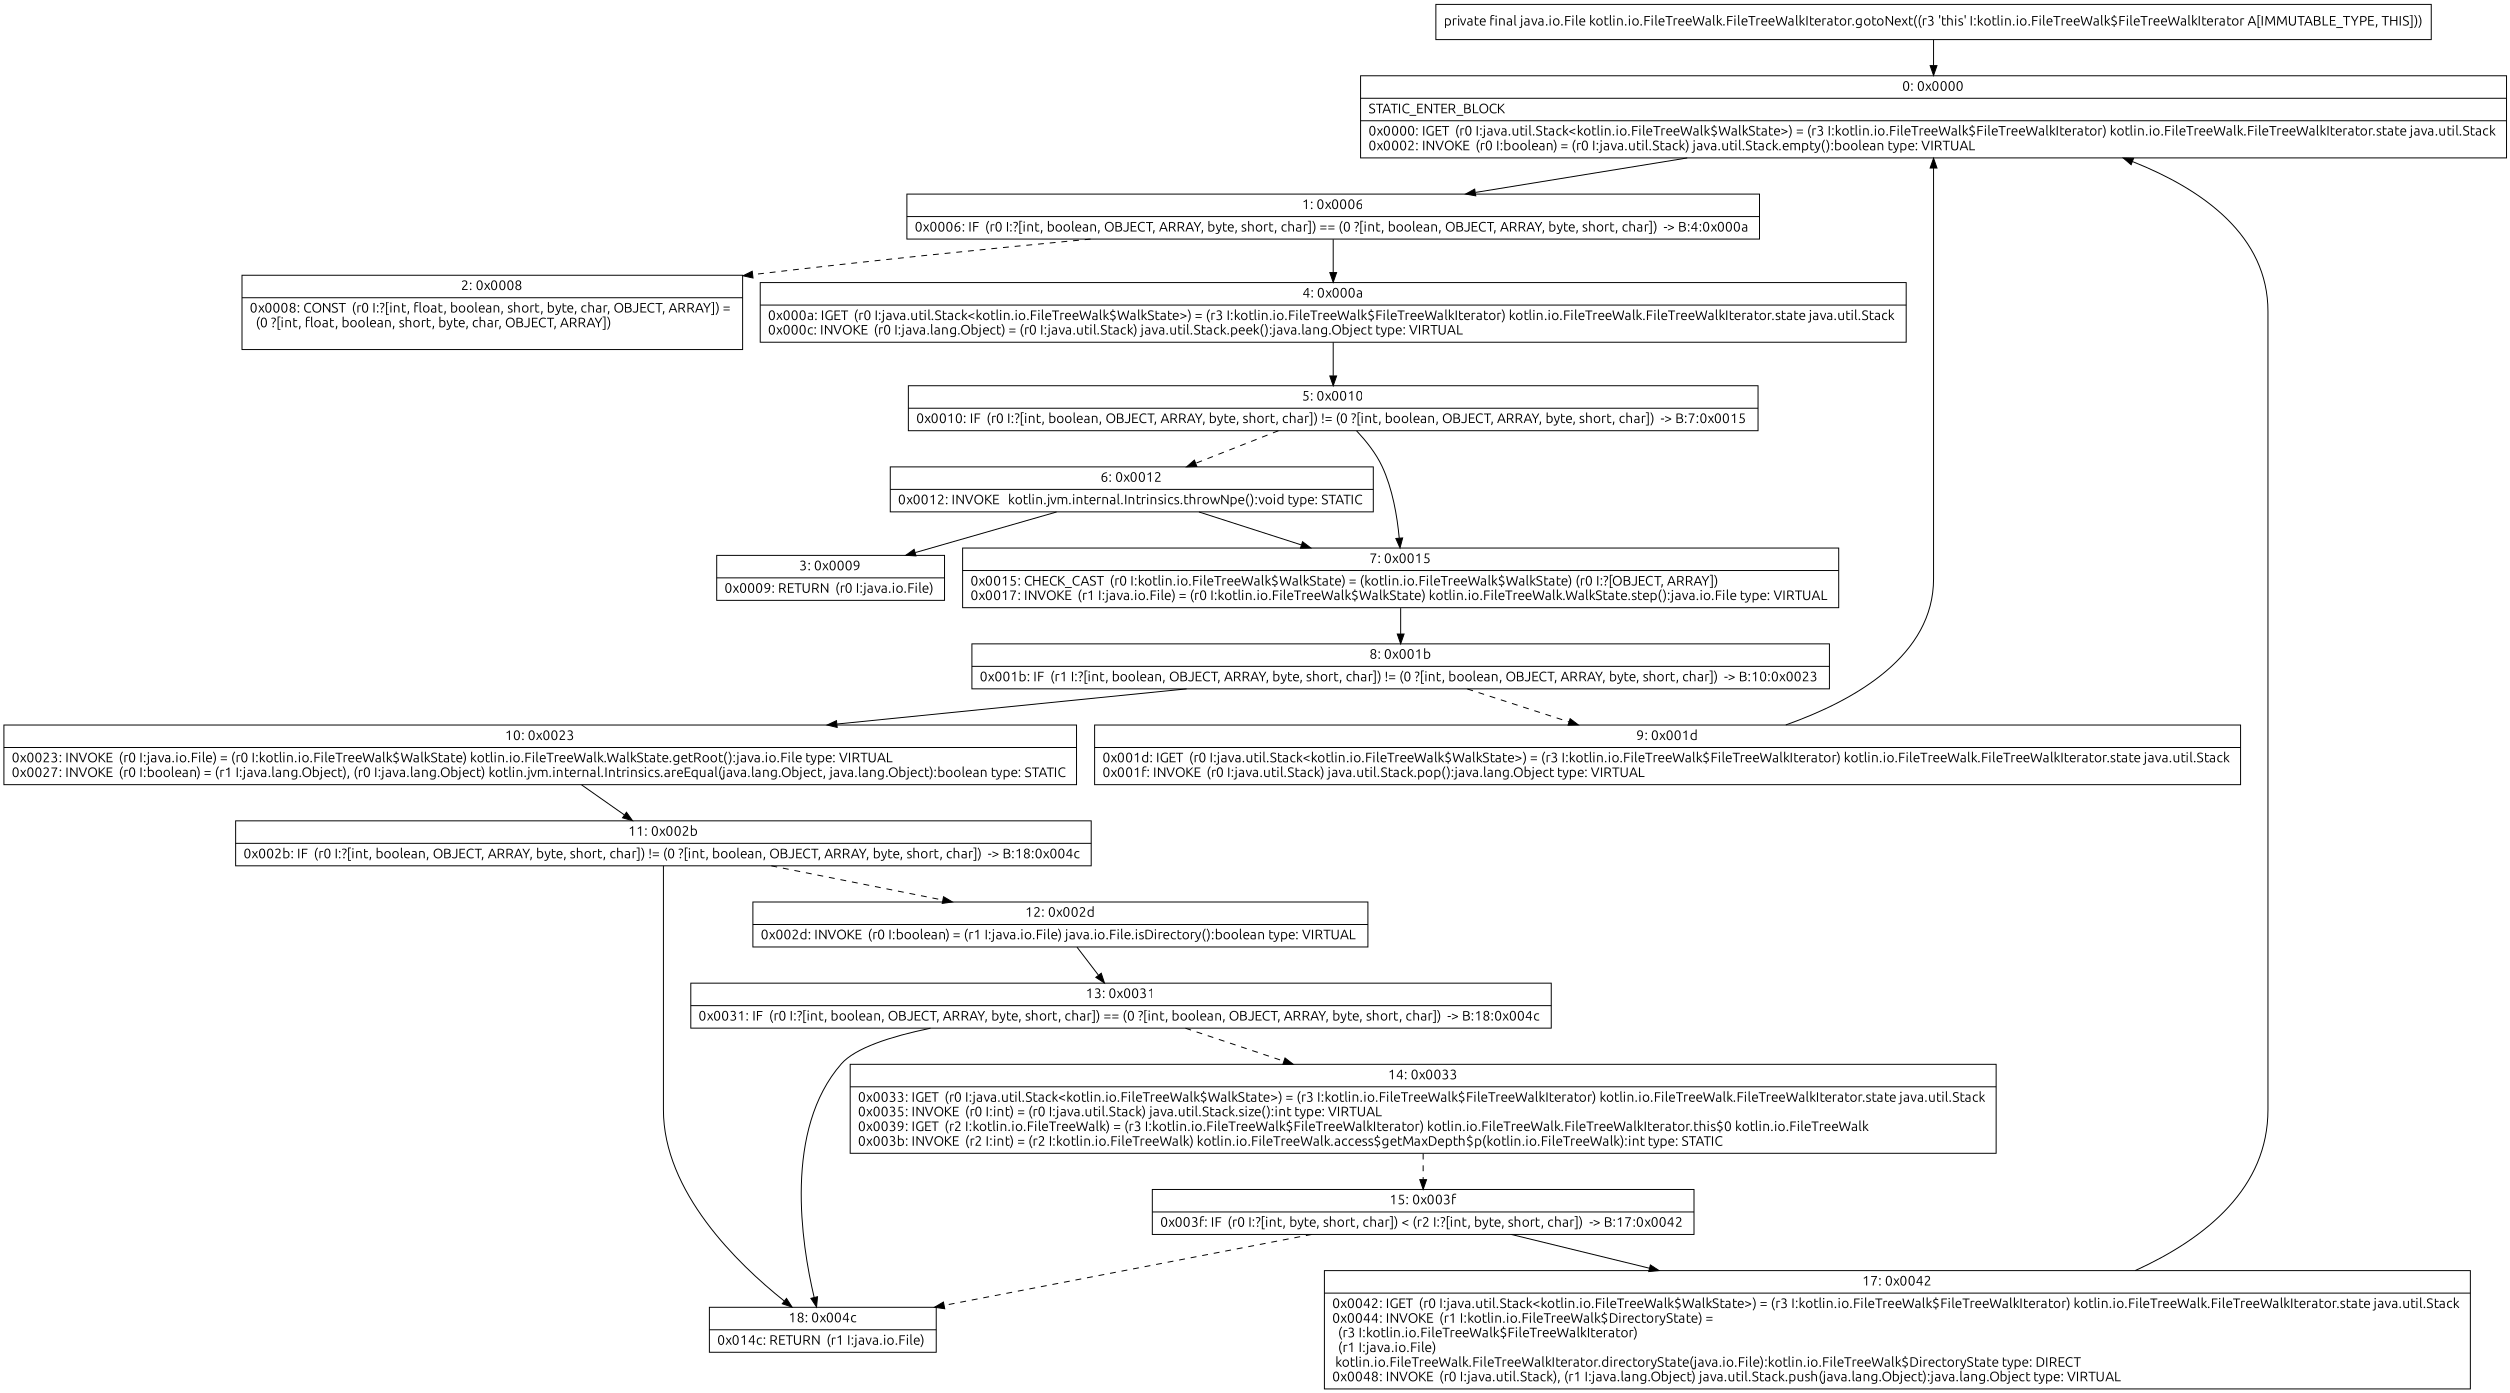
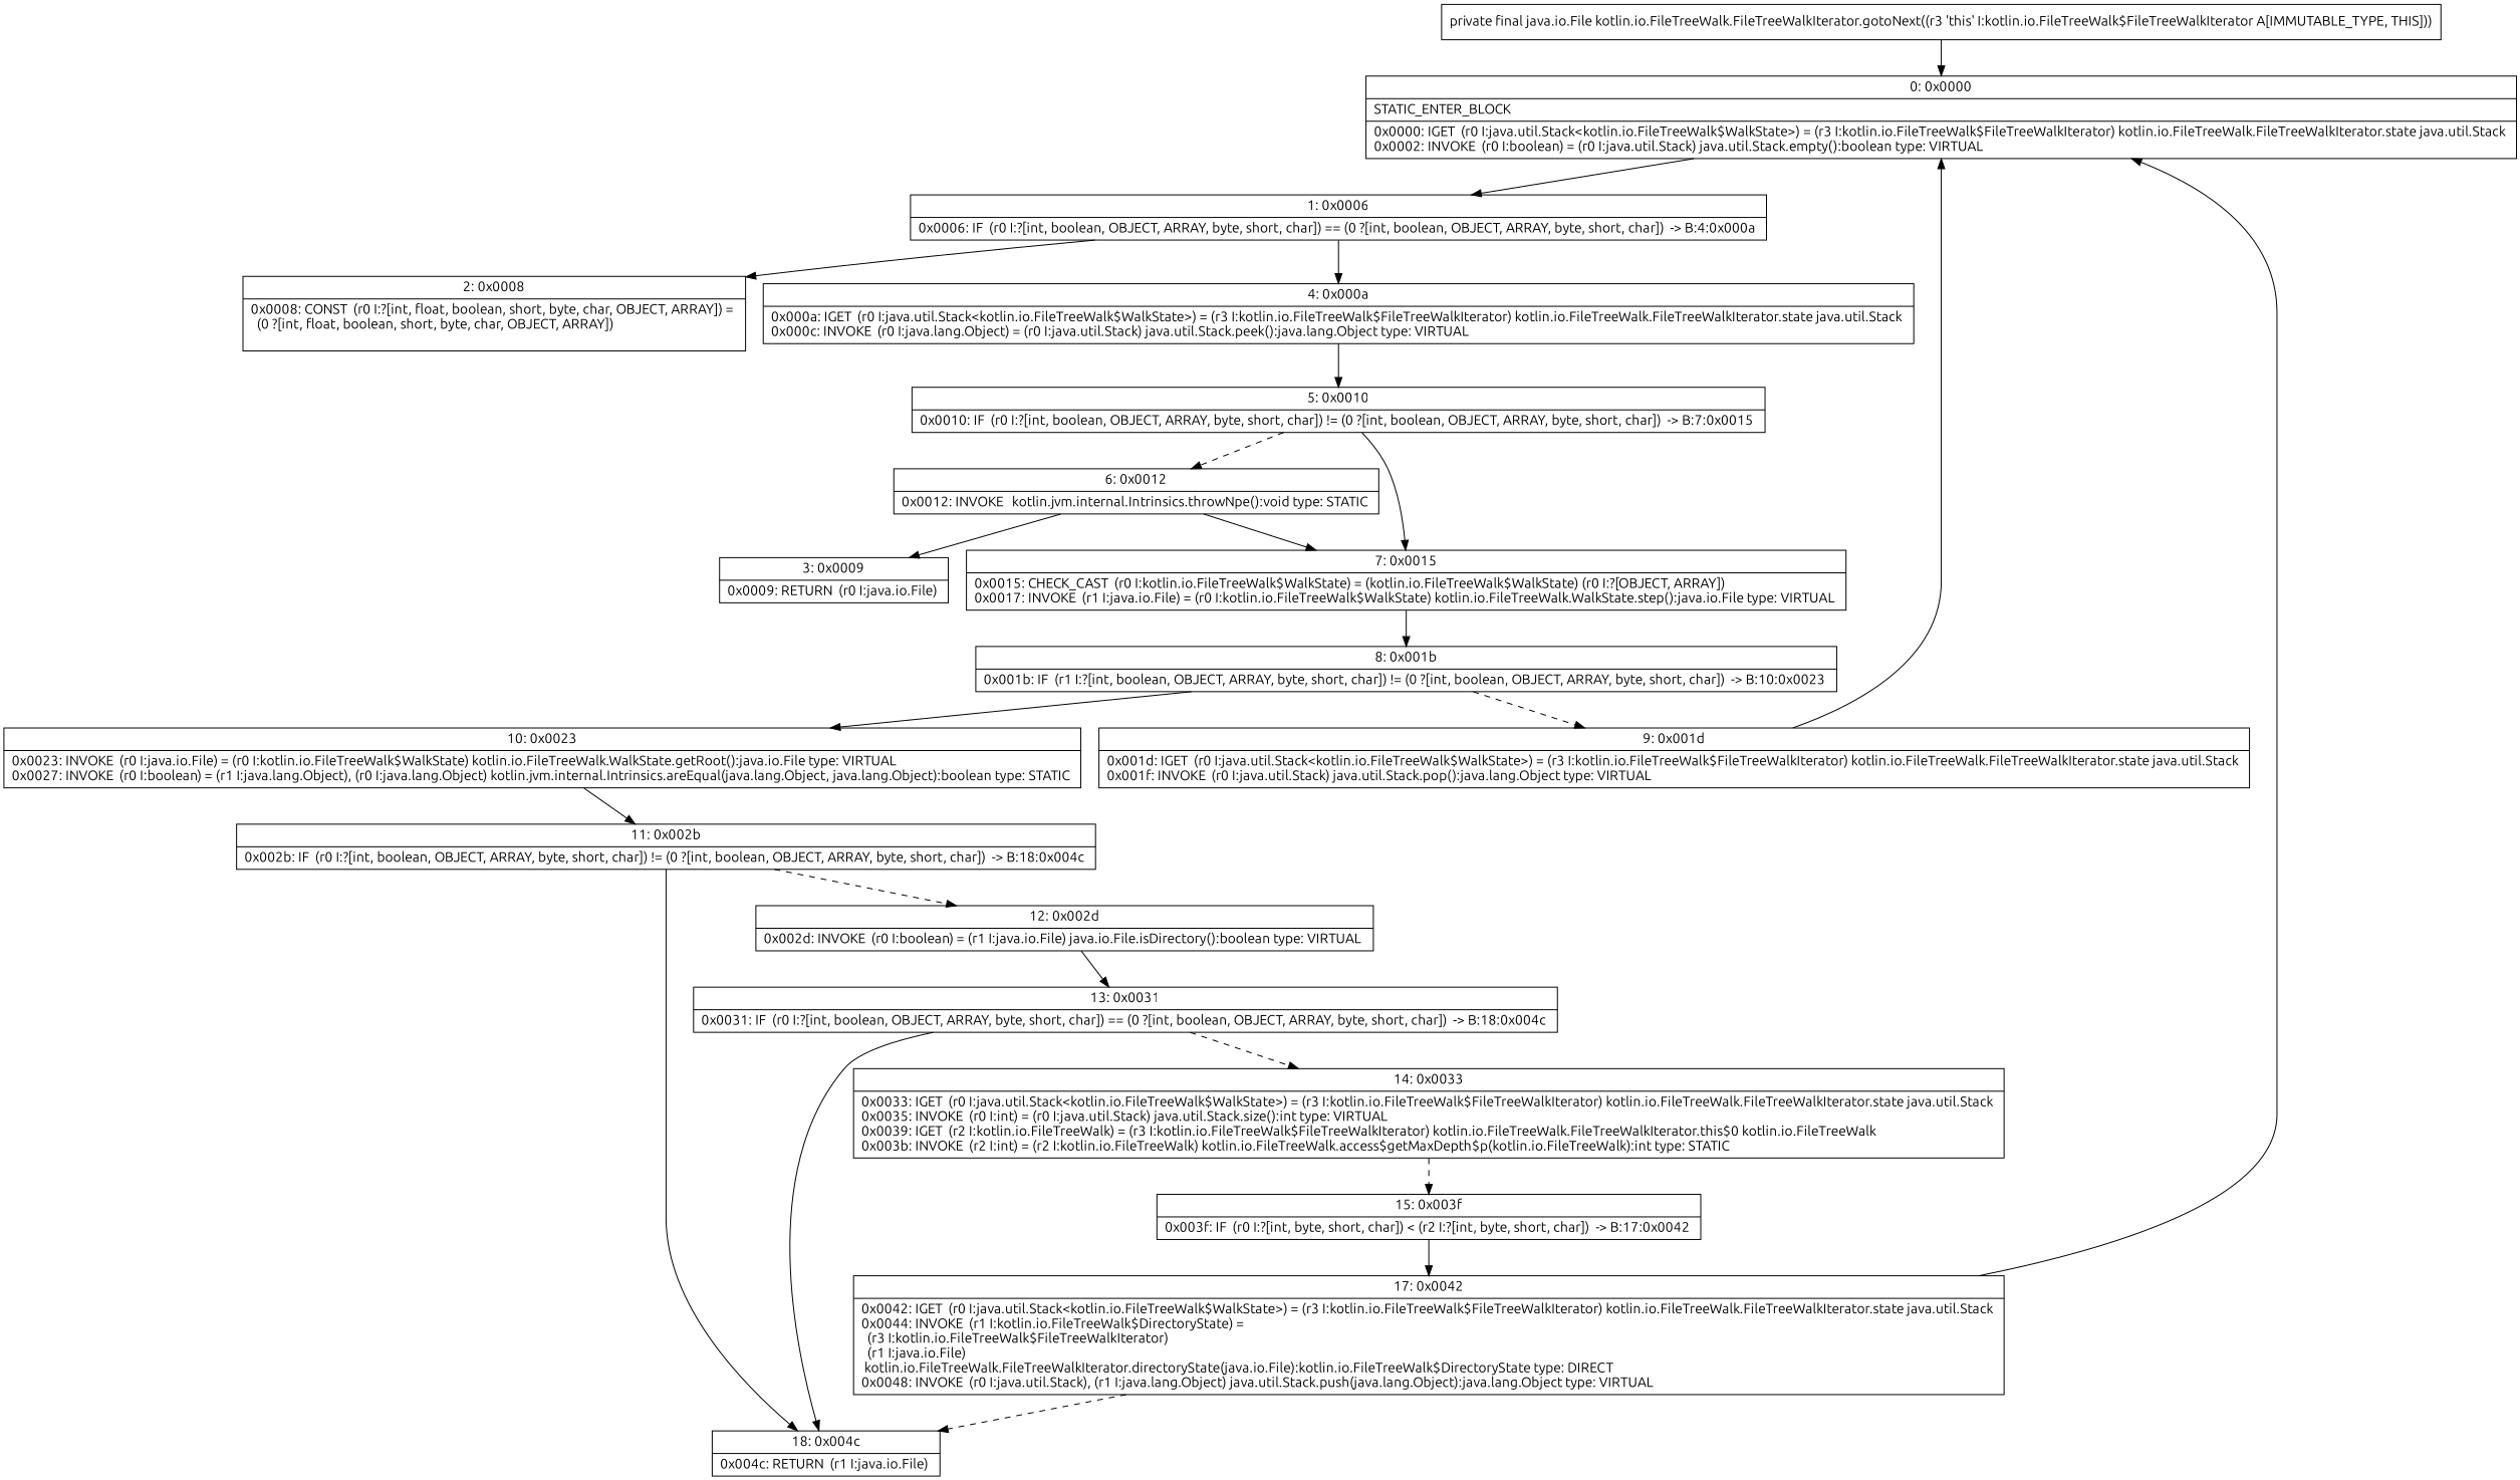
  digraph {
    fontname=Ubuntu
    node [fontname=Ubuntu shape=record]
    edge [fontname=Ubuntu]
    n1 [label="{0\:\ 0x0000|STATIC_ENTER_BLOCK\l|0x0000: IGET  (r0 I:java.util.Stack\<kotlin.io.FileTreeWalk$WalkState\>) = (r3 I:kotlin.io.FileTreeWalk$FileTreeWalkIterator) kotlin.io.FileTreeWalk.FileTreeWalkIterator.state java.util.Stack \l0x0002: INVOKE  (r0 I:boolean) = (r0 I:java.util.Stack) java.util.Stack.empty():boolean type: VIRTUAL \l}"]
    n2 [label="{1\:\ 0x0006|0x0006: IF  (r0 I:?[int, boolean, OBJECT, ARRAY, byte, short, char]) == (0 ?[int, boolean, OBJECT, ARRAY, byte, short, char])  \-\> B:4:0x000a \l}"]
    n3 [label="{2\:\ 0x0008|0x0008: CONST  (r0 I:?[int, float, boolean, short, byte, char, OBJECT, ARRAY]) = \l  (0 ?[int, float, boolean, short, byte, char, OBJECT, ARRAY])\l \l}"]
    n4 [label="{4\:\ 0x000a|0x000a: IGET  (r0 I:java.util.Stack\<kotlin.io.FileTreeWalk$WalkState\>) = (r3 I:kotlin.io.FileTreeWalk$FileTreeWalkIterator) kotlin.io.FileTreeWalk.FileTreeWalkIterator.state java.util.Stack \l0x000c: INVOKE  (r0 I:java.lang.Object) = (r0 I:java.util.Stack) java.util.Stack.peek():java.lang.Object type: VIRTUAL \l}"]
    n5 [label="{5\:\ 0x0010|0x0010: IF  (r0 I:?[int, boolean, OBJECT, ARRAY, byte, short, char]) != (0 ?[int, boolean, OBJECT, ARRAY, byte, short, char])  \-\> B:7:0x0015 \l}"]
    n6 [label="{3\:\ 0x0009|0x0009: RETURN  (r0 I:java.io.File) \l}"]
    n7 [label="{6\:\ 0x0012|0x0012: INVOKE   kotlin.jvm.internal.Intrinsics.throwNpe():void type: STATIC \l}"]
    n8 [label="{7\:\ 0x0015|0x0015: CHECK_CAST  (r0 I:kotlin.io.FileTreeWalk$WalkState) = (kotlin.io.FileTreeWalk$WalkState) (r0 I:?[OBJECT, ARRAY]) \l0x0017: INVOKE  (r1 I:java.io.File) = (r0 I:kotlin.io.FileTreeWalk$WalkState) kotlin.io.FileTreeWalk.WalkState.step():java.io.File type: VIRTUAL \l}"]
    n9 [label="{8\:\ 0x001b|0x001b: IF  (r1 I:?[int, boolean, OBJECT, ARRAY, byte, short, char]) != (0 ?[int, boolean, OBJECT, ARRAY, byte, short, char])  \-\> B:10:0x0023 \l}"]
    n10 [label="{9\:\ 0x001d|0x001d: IGET  (r0 I:java.util.Stack\<kotlin.io.FileTreeWalk$WalkState\>) = (r3 I:kotlin.io.FileTreeWalk$FileTreeWalkIterator) kotlin.io.FileTreeWalk.FileTreeWalkIterator.state java.util.Stack \l0x001f: INVOKE  (r0 I:java.util.Stack) java.util.Stack.pop():java.lang.Object type: VIRTUAL \l}"]
    n11 [label="{10\:\ 0x0023|0x0023: INVOKE  (r0 I:java.io.File) = (r0 I:kotlin.io.FileTreeWalk$WalkState) kotlin.io.FileTreeWalk.WalkState.getRoot():java.io.File type: VIRTUAL \l0x0027: INVOKE  (r0 I:boolean) = (r1 I:java.lang.Object), (r0 I:java.lang.Object) kotlin.jvm.internal.Intrinsics.areEqual(java.lang.Object, java.lang.Object):boolean type: STATIC \l}"]
    n12 [label="{11\:\ 0x002b|0x002b: IF  (r0 I:?[int, boolean, OBJECT, ARRAY, byte, short, char]) != (0 ?[int, boolean, OBJECT, ARRAY, byte, short, char])  \-\> B:18:0x004c \l}"]
    n13 [label="{12\:\ 0x002d|0x002d: INVOKE  (r0 I:boolean) = (r1 I:java.io.File) java.io.File.isDirectory():boolean type: VIRTUAL \l}"]
-   n14 [label="{18\:\ 0x004c|0x014c: RETURN  (r1 I:java.io.File) \l}"]
+   n14 [label="{18\:\ 0x004c|0x004c: RETURN  (r1 I:java.io.File) \l}"]
    n15 [label="{13\:\ 0x0031|0x0031: IF  (r0 I:?[int, boolean, OBJECT, ARRAY, byte, short, char]) == (0 ?[int, boolean, OBJECT, ARRAY, byte, short, char])  \-\> B:18:0x004c \l}"]
    n16 [label="{14\:\ 0x0033|0x0033: IGET  (r0 I:java.util.Stack\<kotlin.io.FileTreeWalk$WalkState\>) = (r3 I:kotlin.io.FileTreeWalk$FileTreeWalkIterator) kotlin.io.FileTreeWalk.FileTreeWalkIterator.state java.util.Stack \l0x0035: INVOKE  (r0 I:int) = (r0 I:java.util.Stack) java.util.Stack.size():int type: VIRTUAL \l0x0039: IGET  (r2 I:kotlin.io.FileTreeWalk) = (r3 I:kotlin.io.FileTreeWalk$FileTreeWalkIterator) kotlin.io.FileTreeWalk.FileTreeWalkIterator.this$0 kotlin.io.FileTreeWalk \l0x003b: INVOKE  (r2 I:int) = (r2 I:kotlin.io.FileTreeWalk) kotlin.io.FileTreeWalk.access$getMaxDepth$p(kotlin.io.FileTreeWalk):int type: STATIC \l}"]
    n17 [label="{15\:\ 0x003f|0x003f: IF  (r0 I:?[int, byte, short, char]) \< (r2 I:?[int, byte, short, char])  \-\> B:17:0x0042 \l}"]
    n18 [label="{17\:\ 0x0042|0x0042: IGET  (r0 I:java.util.Stack\<kotlin.io.FileTreeWalk$WalkState\>) = (r3 I:kotlin.io.FileTreeWalk$FileTreeWalkIterator) kotlin.io.FileTreeWalk.FileTreeWalkIterator.state java.util.Stack \l0x0044: INVOKE  (r1 I:kotlin.io.FileTreeWalk$DirectoryState) = \l  (r3 I:kotlin.io.FileTreeWalk$FileTreeWalkIterator)\l  (r1 I:java.io.File)\l kotlin.io.FileTreeWalk.FileTreeWalkIterator.directoryState(java.io.File):kotlin.io.FileTreeWalk$DirectoryState type: DIRECT \l0x0048: INVOKE  (r0 I:java.util.Stack), (r1 I:java.lang.Object) java.util.Stack.push(java.lang.Object):java.lang.Object type: VIRTUAL \l}"]
    n19 [label="{private final java.io.File kotlin.io.FileTreeWalk.FileTreeWalkIterator.gotoNext((r3 'this' I:kotlin.io.FileTreeWalk$FileTreeWalkIterator A[IMMUTABLE_TYPE, THIS])) }"]
    n1 -> n2
-   n2 -> n3 [style=dashed]
+   n2 -> n3 [style=solid]
    n2 -> n4
    n4 -> n5
    n5 -> n7 [style=dashed]
    n5 -> n8
    n7 -> n6
    n7 -> n8
    n8 -> n9
    n9 -> n10 [style=dashed]
    n9 -> n11
    n10 -> n1
    n11 -> n12
    n12 -> n13 [style=dashed]
    n12 -> n14
    n13 -> n15
    n15 -> n14
    n15 -> n16 [style=dashed]
    n16 -> n17 [style=dashed]
-   n17 -> n14 [style=dashed]
+   n18 -> n14 [style=dashed]
    n17 -> n18
    n18 -> n1
    n19 -> n1
  }
